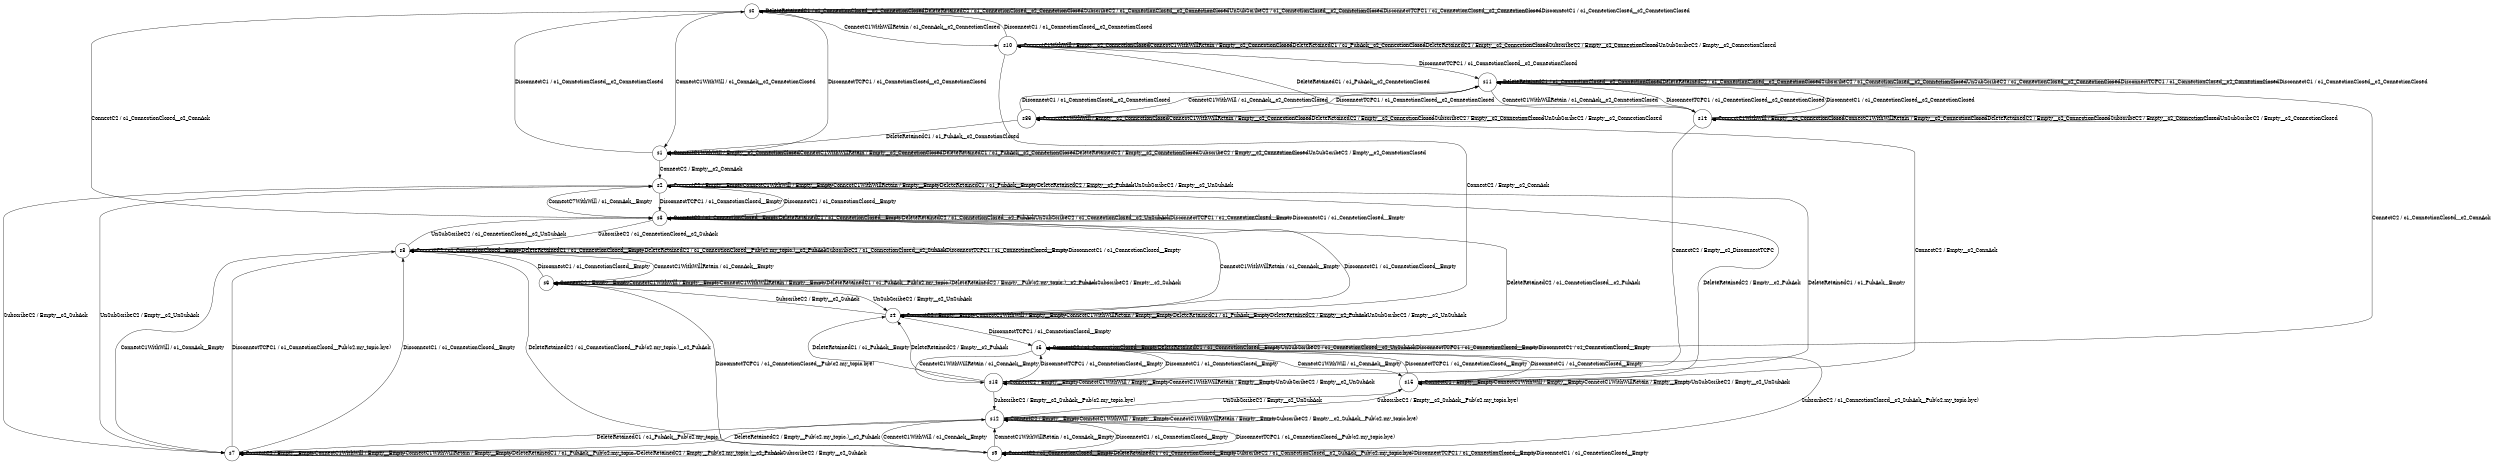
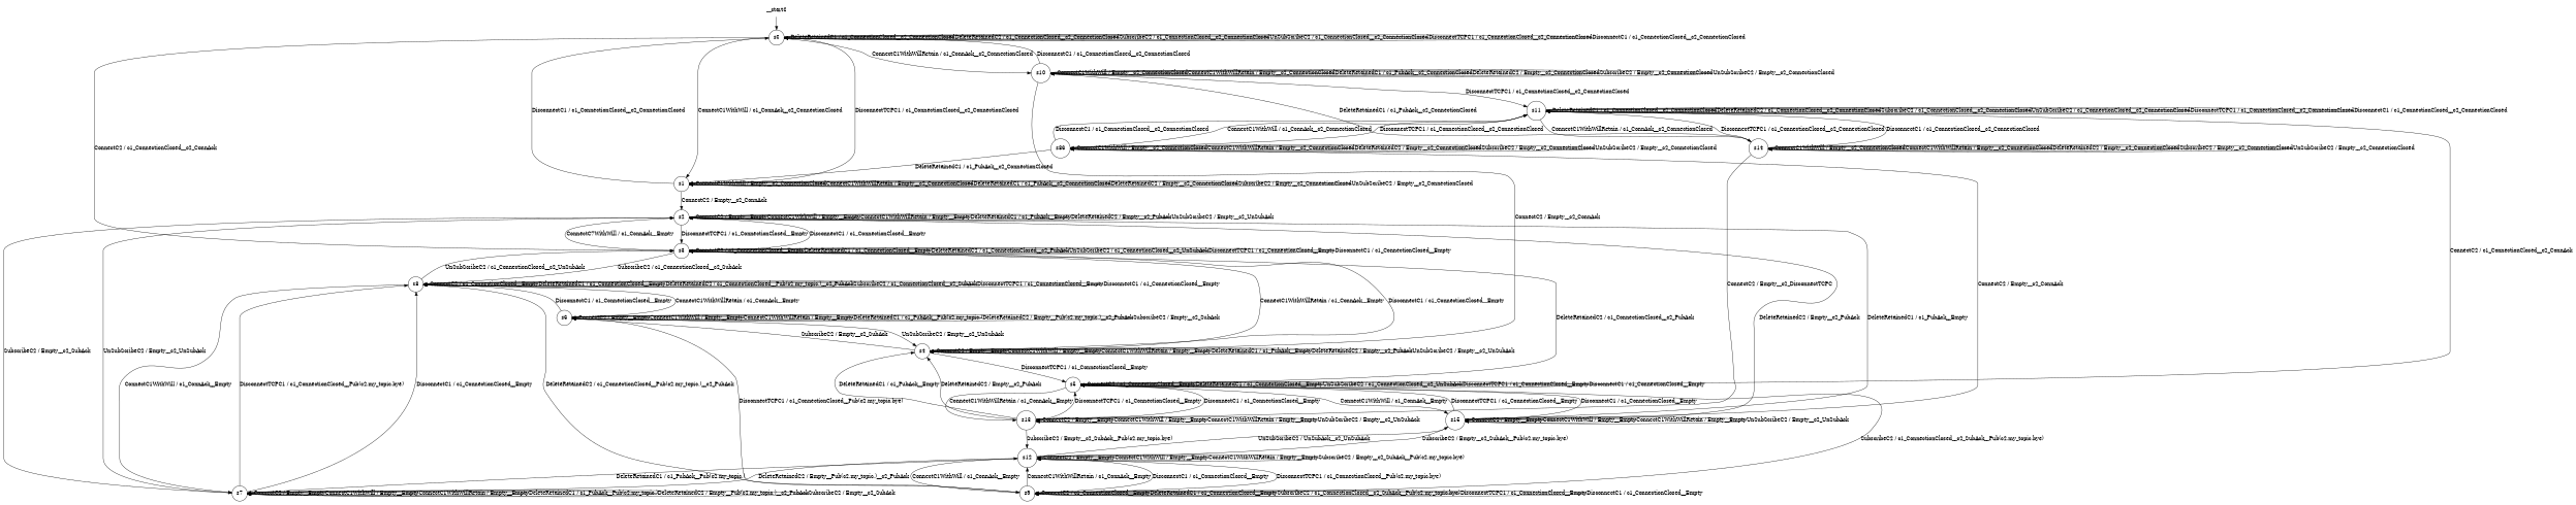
  digraph {
    node [shape=circle]
+   __start0 [shape=none]
    n2 [label=s0]
    n3 [label=s1]
    n4 [label=s3]
    n5 [label=s10]
    n6 [label=s2]
    n7 [label=s4]
    n8 [label=s8]
    n9 [label=s11]
    n10 [label=s7]
    n11 [label=s5]
    n12 [label=s6]
    n13 [label=s9]
    n14 [label=s13]
    n15 [label=s15]
    n16 [label=s12]
    n17 [label=s14]
    n18 [label=s86]
+   __start0 -> n2
    n2 -> n2 [label="DeleteRetainedC1 / c1_ConnectionClosed__c2_ConnectionClosed"]
    n2 -> n2 [label="DeleteRetainedC2 / c1_ConnectionClosed__c2_ConnectionClosed"]
    n2 -> n2 [label="SubscribeC2 / c1_ConnectionClosed__c2_ConnectionClosed"]
    n2 -> n2 [label="UnSubScribeC2 / c1_ConnectionClosed__c2_ConnectionClosed"]
    n2 -> n2 [label="DisconnectTCPC1 / c1_ConnectionClosed__c2_ConnectionClosed"]
    n2 -> n2 [label="DisconnectC1 / c1_ConnectionClosed__c2_ConnectionClosed"]
    n2 -> n3 [label="ConnectC1WithWill / c1_ConnAck__c2_ConnectionClosed"]
    n2 -> n4 [label="ConnectC2 / c1_ConnectionClosed__c2_ConnAck"]
    n2 -> n5 [label="ConnectC1WithWillRetain / c1_ConnAck__c2_ConnectionClosed"]
    n3 -> n2 [label="DisconnectTCPC1 / c1_ConnectionClosed__c2_ConnectionClosed"]
    n3 -> n2 [label="DisconnectC1 / c1_ConnectionClosed__c2_ConnectionClosed"]
    n3 -> n3 [label="ConnectC1WithWill / Empty__c2_ConnectionClosed"]
    n3 -> n3 [label="ConnectC1WithWillRetain / Empty__c2_ConnectionClosed"]
    n3 -> n3 [label="DeleteRetainedC1 / c1_PubAck__c2_ConnectionClosed"]
    n3 -> n3 [label="DeleteRetainedC2 / Empty__c2_ConnectionClosed"]
    n3 -> n3 [label="SubscribeC2 / Empty__c2_ConnectionClosed"]
    n3 -> n3 [label="UnSubScribeC2 / Empty__c2_ConnectionClosed"]
    n3 -> n6 [label="ConnectC2 / Empty__c2_ConnAck"]
    n4 -> n4 [label="ConnectC2 / c1_ConnectionClosed__Empty"]
    n4 -> n4 [label="DeleteRetainedC1 / c1_ConnectionClosed__Empty"]
    n4 -> n4 [label="DeleteRetainedC2 / c1_ConnectionClosed__c2_PubAck"]
    n4 -> n4 [label="UnSubScribeC2 / c1_ConnectionClosed__c2_UnSubAck"]
    n4 -> n4 [label="DisconnectTCPC1 / c1_ConnectionClosed__Empty"]
    n4 -> n4 [label="DisconnectC1 / c1_ConnectionClosed__Empty"]
    n4 -> n6 [label="ConnectC7WithWill / c1_ConnAck__Empty"]
    n4 -> n7 [label="ConnectC1WithWillRetain / c1_ConnAck__Empty"]
    n4 -> n8 [label="SubscribeC2 / c1_ConnectionClosed__c2_SubAck"]
    n5 -> n2 [label="DisconnectC1 / c1_ConnectionClosed__c2_ConnectionClosed"]
    n5 -> n5 [label="ConnectC1WithWill / Empty__c2_ConnectionClosed"]
    n5 -> n5 [label="ConnectC1WithWillRetain / Empty__c2_ConnectionClosed"]
    n5 -> n5 [label="DeleteRetainedC1 / c1_PubAck__c2_ConnectionClosed"]
    n5 -> n5 [label="DeleteRetainedC2 / Empty__c2_ConnectionClosed"]
    n5 -> n5 [label="SubscribeC2 / Empty__c2_ConnectionClosed"]
    n5 -> n5 [label="UnSubScribeC2 / Empty__c2_ConnectionClosed"]
    n5 -> n7 [label="ConnectC2 / Empty__c2_ConnAck"]
    n5 -> n9 [label="DisconnectTCPC1 / c1_ConnectionClosed__c2_ConnectionClosed"]
    n6 -> n4 [label="DisconnectTCPC1 / c1_ConnectionClosed__Empty"]
    n6 -> n4 [label="DisconnectC1 / c1_ConnectionClosed__Empty"]
    n6 -> n6 [label="ConnectC2 / Empty__Empty"]
    n6 -> n6 [label="ConnectC1WithWill / Empty__Empty"]
    n6 -> n6 [label="ConnectC1WithWillRetain / Empty__Empty"]
    n6 -> n6 [label="DeleteRetainedC1 / c1_PubAck__Empty"]
    n6 -> n6 [label="DeleteRetainedC2 / Empty__c2_PubAck"]
    n6 -> n6 [label="UnSubScribeC2 / Empty__c2_UnSubAck"]
    n6 -> n10 [label="SubscribeC2 / Empty__c2_SubAck"]
    n7 -> n4 [label="DisconnectC1 / c1_ConnectionClosed__Empty"]
    n7 -> n7 [label="ConnectC2 / Empty__Empty"]
    n7 -> n7 [label="ConnectC1WithWill / Empty__Empty"]
    n7 -> n7 [label="ConnectC1WithWillRetain / Empty__Empty"]
    n7 -> n7 [label="DeleteRetainedC1 / c1_PubAck__Empty"]
    n7 -> n7 [label="DeleteRetainedC2 / Empty__c2_PubAck"]
    n7 -> n7 [label="UnSubScribeC2 / Empty__c2_UnSubAck"]
    n7 -> n11 [label="DisconnectTCPC1 / c1_ConnectionClosed__Empty"]
    n7 -> n12 [label="SubscribeC2 / Empty__c2_SubAck"]
    n8 -> n4 [label="UnSubScribeC2 / c1_ConnectionClosed__c2_UnSubAck"]
    n8 -> n8 [label="ConnectC2 / c1_ConnectionClosed__Empty"]
    n8 -> n8 [label="DeleteRetainedC1 / c1_ConnectionClosed__Empty"]
    n8 -> n8 [label="DeleteRetainedC2 / c1_ConnectionClosed__Pub(c2,my_topic,)__c2_PubAck"]
    n8 -> n8 [label="SubscribeC2 / c1_ConnectionClosed__c2_SubAck"]
    n8 -> n8 [label="DisconnectTCPC1 / c1_ConnectionClosed__Empty"]
    n8 -> n8 [label="DisconnectC1 / c1_ConnectionClosed__Empty"]
    n8 -> n10 [label="ConnectC1WithWill / c1_ConnAck__Empty"]
    n8 -> n12 [label="ConnectC1WithWillRetain / c1_ConnAck__Empty"]
    n9 -> n9 [label="DeleteRetainedC1 / c1_ConnectionClosed__c2_ConnectionClosed"]
    n9 -> n9 [label="DeleteRetainedC2 / c1_ConnectionClosed__c2_ConnectionClosed"]
    n9 -> n9 [label="SubscribeC2 / c1_ConnectionClosed__c2_ConnectionClosed"]
    n9 -> n9 [label="UnSubScribeC2 / c1_ConnectionClosed__c2_ConnectionClosed"]
    n9 -> n9 [label="DisconnectTCPC1 / c1_ConnectionClosed__c2_ConnectionClosed"]
    n9 -> n9 [label="DisconnectC1 / c1_ConnectionClosed__c2_ConnectionClosed"]
    n9 -> n11 [label="ConnectC2 / c1_ConnectionClosed__c2_ConnAck"]
    n9 -> n17 [label="ConnectC1WithWillRetain / c1_ConnAck__c2_ConnectionClosed"]
    n9 -> n18 [label="ConnectC1WithWill / c1_ConnAck__c2_ConnectionClosed"]
    n10 -> n6 [label="UnSubScribeC2 / Empty__c2_UnSubAck"]
    n10 -> n8 [label="DisconnectTCPC1 / c1_ConnectionClosed__Pub(c2,my_topic,bye)"]
    n10 -> n8 [label="DisconnectC1 / c1_ConnectionClosed__Empty"]
    n10 -> n10 [label="ConnectC2 / Empty__Empty"]
    n10 -> n10 [label="ConnectC1WithWill / Empty__Empty"]
    n10 -> n10 [label="ConnectC1WithWillRetain / Empty__Empty"]
    n10 -> n10 [label="DeleteRetainedC1 / c1_PubAck__Pub(c2,my_topic,)"]
    n10 -> n10 [label="DeleteRetainedC2 / Empty__Pub(c2,my_topic,)__c2_PubAck"]
    n10 -> n10 [label="SubscribeC2 / Empty__c2_SubAck"]
    n11 -> n4 [label="DeleteRetainedC2 / c1_ConnectionClosed__c2_PubAck"]
    n11 -> n11 [label="ConnectC2 / c1_ConnectionClosed__Empty"]
    n11 -> n11 [label="DeleteRetainedC1 / c1_ConnectionClosed__Empty"]
    n11 -> n11 [label="UnSubScribeC2 / c1_ConnectionClosed__c2_UnSubAck"]
    n11 -> n11 [label="DisconnectTCPC1 / c1_ConnectionClosed__Empty"]
    n11 -> n11 [label="DisconnectC1 / c1_ConnectionClosed__Empty"]
    n11 -> n13 [label="SubscribeC2 / c1_ConnectionClosed__c2_SubAck__Pub(c2,my_topic,bye)"]
    n11 -> n14 [label="ConnectC1WithWillRetain / c1_ConnAck__Empty"]
    n11 -> n15 [label="ConnectC1WithWill / c1_ConnAck__Empty"]
    n12 -> n7 [label="UnSubScribeC2 / Empty__c2_UnSubAck"]
    n12 -> n8 [label="DisconnectC1 / c1_ConnectionClosed__Empty"]
    n12 -> n12 [label="ConnectC2 / Empty__Empty"]
    n12 -> n12 [label="ConnectC1WithWill / Empty__Empty"]
    n12 -> n12 [label="ConnectC1WithWillRetain / Empty__Empty"]
    n12 -> n12 [label="DeleteRetainedC1 / c1_PubAck__Pub(c2,my_topic,)"]
    n12 -> n12 [label="DeleteRetainedC2 / Empty__Pub(c2,my_topic,)__c2_PubAck"]
    n12 -> n12 [label="SubscribeC2 / Empty__c2_SubAck"]
    n12 -> n13 [label="DisconnectTCPC1 / c1_ConnectionClosed__Pub(c2,my_topic,bye)"]
    n13 -> n8 [label="DeleteRetainedC2 / c1_ConnectionClosed__Pub(c2,my_topic,)__c2_PubAck"]
    n13 -> n13 [label="ConnectC2 / c1_ConnectionClosed__Empty"]
    n13 -> n13 [label="DeleteRetainedC1 / c1_ConnectionClosed__Empty"]
    n13 -> n13 [label="SubscribeC2 / c1_ConnectionClosed__c2_SubAck__Pub(c2,my_topic,bye)"]
    n13 -> n13 [label="DisconnectTCPC1 / c1_ConnectionClosed__Empty"]
    n13 -> n13 [label="DisconnectC1 / c1_ConnectionClosed__Empty"]
    n13 -> n16 [label="ConnectC1WithWill / c1_ConnAck__Empty"]
    n13 -> n16 [label="ConnectC1WithWillRetain / c1_ConnAck__Empty"]
    n14 -> n7 [label="DeleteRetainedC1 / c1_PubAck__Empty"]
    n14 -> n7 [label="DeleteRetainedC2 / Empty__c2_PubAck"]
    n14 -> n11 [label="DisconnectTCPC1 / c1_ConnectionClosed__Empty"]
    n14 -> n11 [label="DisconnectC1 / c1_ConnectionClosed__Empty"]
    n14 -> n14 [label="ConnectC2 / Empty__Empty"]
    n14 -> n14 [label="ConnectC1WithWill / Empty__Empty"]
    n14 -> n14 [label="ConnectC1WithWillRetain / Empty__Empty"]
    n14 -> n14 [label="UnSubScribeC2 / Empty__c2_UnSubAck"]
    n14 -> n16 [label="SubscribeC2 / Empty__c2_SubAck__Pub(c2,my_topic,bye)"]
    n15 -> n6 [label="DeleteRetainedC1 / c1_PubAck__Empty"]
    n15 -> n6 [label="DeleteRetainedC2 / Empty__c2_PubAck"]
    n15 -> n11 [label="DisconnectTCPC1 / c1_ConnectionClosed__Empty"]
    n15 -> n11 [label="DisconnectC1 / c1_ConnectionClosed__Empty"]
    n15 -> n15 [label="ConnectC2 / Empty__Empty"]
    n15 -> n15 [label="ConnectC1WithWill / Empty__Empty"]
    n15 -> n15 [label="ConnectC1WithWillRetain / Empty__Empty"]
    n15 -> n15 [label="UnSubScribeC2 / Empty__c2_UnSubAck"]
    n15 -> n16 [label="SubscribeC2 / Empty__c2_SubAck__Pub(c2,my_topic,bye)"]
    n16 -> n10 [label="DeleteRetainedC1 / c1_PubAck__Pub(c2,my_topic,)"]
    n16 -> n10 [label="DeleteRetainedC2 / Empty__Pub(c2,my_topic,)__c2_PubAck"]
    n16 -> n13 [label="DisconnectTCPC1 / c1_ConnectionClosed__Pub(c2,my_topic,bye)"]
    n16 -> n13 [label="DisconnectC1 / c1_ConnectionClosed__Empty"]
-   n16 -> n15 [label="UnSubScribeC2 / Empty__c2_UnSubAck"]
+   n16 -> n15 [label="UnSubScribeC2 / UnSubAck__c2_UnSubAck"]
    n16 -> n16 [label="ConnectC2 / Empty__Empty"]
    n16 -> n16 [label="ConnectC1WithWill / Empty__Empty"]
    n16 -> n16 [label="ConnectC1WithWillRetain / Empty__Empty"]
    n16 -> n16 [label="SubscribeC2 / Empty__c2_SubAck__Pub(c2,my_topic,bye)"]
    n17 -> n5 [label="DeleteRetainedC1 / c1_PubAck__c2_ConnectionClosed"]
    n17 -> n9 [label="DisconnectTCPC1 / c1_ConnectionClosed__c2_ConnectionClosed"]
    n17 -> n9 [label="DisconnectC1 / c1_ConnectionClosed__c2_ConnectionClosed"]
    n17 -> n14 [label="ConnectC2 / Empty__c2_DisconnectTCPC"]
    n17 -> n17 [label="ConnectC1WithWill / Empty__c2_ConnectionClosed"]
    n17 -> n17 [label="ConnectC1WithWillRetain / Empty__c2_ConnectionClosed"]
    n17 -> n17 [label="DeleteRetainedC2 / Empty__c2_ConnectionClosed"]
    n17 -> n17 [label="SubscribeC2 / Empty__c2_ConnectionClosed"]
    n17 -> n17 [label="UnSubScribeC2 / Empty__c2_ConnectionClosed"]
    n18 -> n3 [label="DeleteRetainedC1 / c1_PubAck__c2_ConnectionClosed"]
    n18 -> n9 [label="DisconnectTCPC1 / c1_ConnectionClosed__c2_ConnectionClosed"]
    n18 -> n9 [label="DisconnectC1 / c1_ConnectionClosed__c2_ConnectionClosed"]
    n18 -> n15 [label="ConnectC2 / Empty__c2_ConnAck"]
    n18 -> n18 [label="ConnectC1WithWill / Empty__c2_ConnectionClosed"]
    n18 -> n18 [label="ConnectC1WithWillRetain / Empty__c2_ConnectionClosed"]
    n18 -> n18 [label="DeleteRetainedC2 / Empty__c2_ConnectionClosed"]
    n18 -> n18 [label="SubscribeC2 / Empty__c2_ConnectionClosed"]
    n18 -> n18 [label="UnSubScribeC2 / Empty__c2_ConnectionClosed"]
  }
